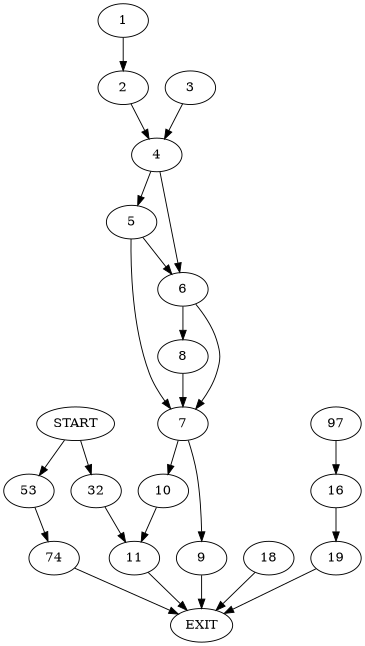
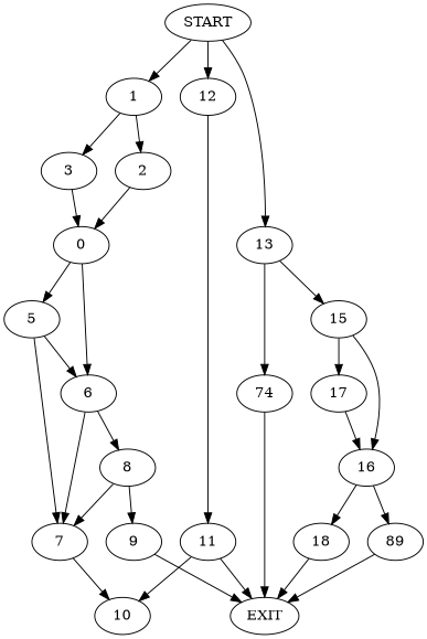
  digraph {
    n1 [label=START]
    1
-   12 [label=32]
-   13 [label=53]
+   12
+   13
    2
    3
    11
    n8 [label=74]
+   15
    n10 [label=EXIT]
-   4
+   4 [label=0]
    5
    6
    7
    8
    9
    10
    16
-   17 [label=97]
+   17
    18
-   19
+   19 [label=89]
+   n1 -> 1
    n1 -> 12
    n1 -> 13
    1 -> 2
+   1 -> 3
    12 -> 11
    13 -> n8
+   13 -> 15
    2 -> 4
    3 -> 4
    11 -> n10
    n8 -> n10
+   15 -> 16
+   15 -> 17
    4 -> 5
    4 -> 6
    5 -> 6
    5 -> 7
    6 -> 7
    6 -> 8
-   7 -> 9
+   8 -> 9
    7 -> 10
    8 -> 7
    9 -> n10
-   10 -> 11
+   11 -> 10
+   16 -> 18
    16 -> 19
    17 -> 16
    18 -> n10
    19 -> n10
  }
